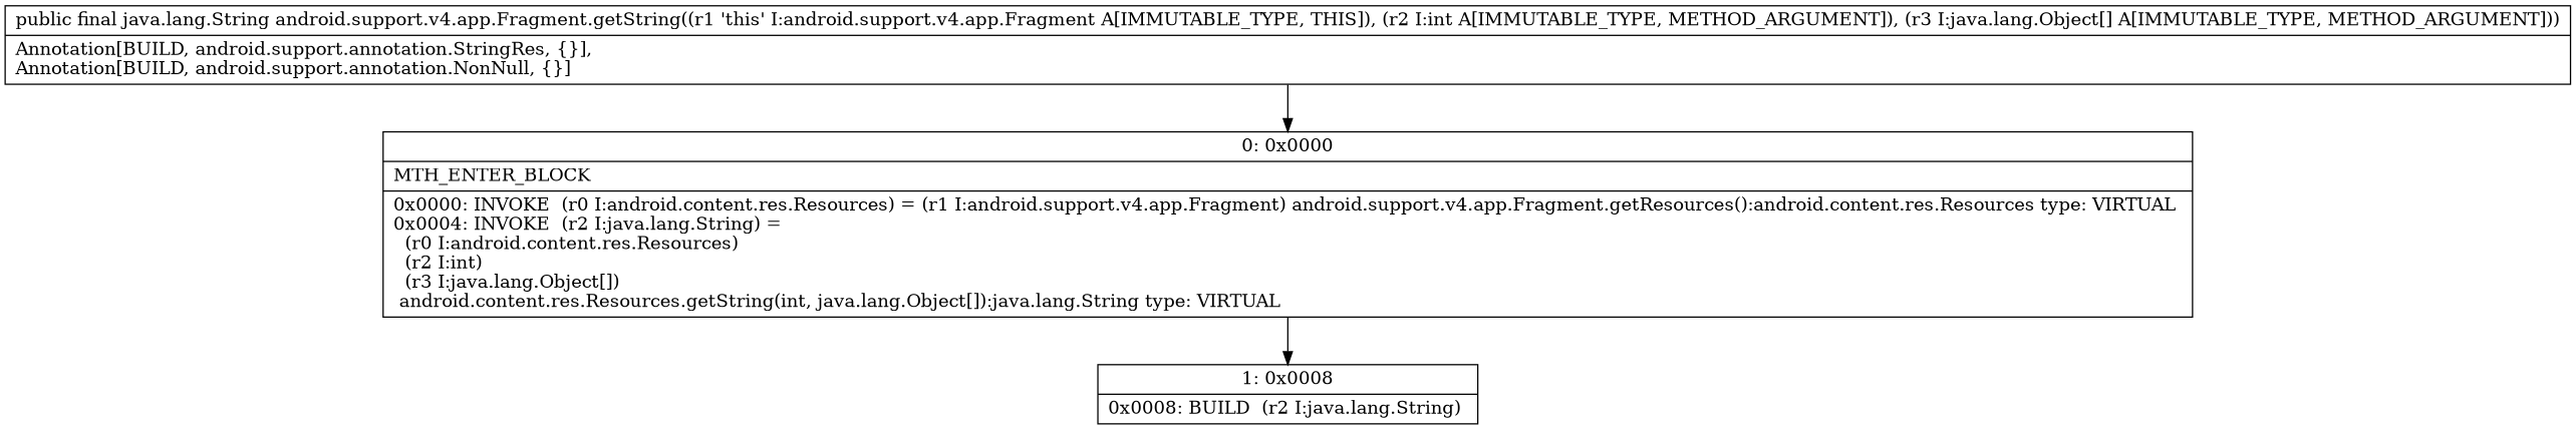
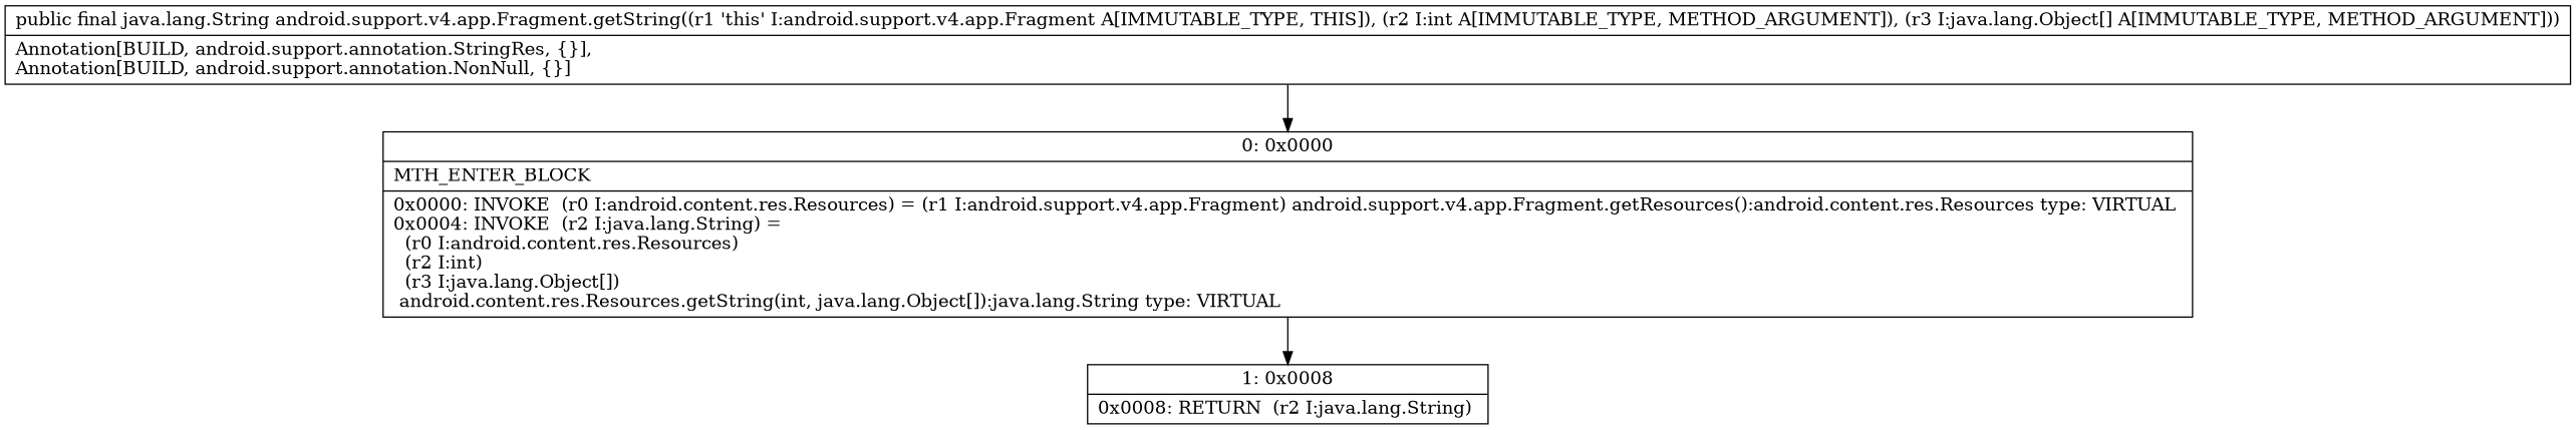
  digraph {
    node [shape=record]
    n1 [label="{0\:\ 0x0000|MTH_ENTER_BLOCK\l|0x0000: INVOKE  (r0 I:android.content.res.Resources) = (r1 I:android.support.v4.app.Fragment) android.support.v4.app.Fragment.getResources():android.content.res.Resources type: VIRTUAL \l0x0004: INVOKE  (r2 I:java.lang.String) = \l  (r0 I:android.content.res.Resources)\l  (r2 I:int)\l  (r3 I:java.lang.Object[])\l android.content.res.Resources.getString(int, java.lang.Object[]):java.lang.String type: VIRTUAL \l}"]
-   n2 [label="{1\:\ 0x0008|0x0008: BUILD  (r2 I:java.lang.String) \l}"]
+   n2 [label="{1\:\ 0x0008|0x0008: RETURN  (r2 I:java.lang.String) \l}"]
    n3 [label="{public final java.lang.String android.support.v4.app.Fragment.getString((r1 'this' I:android.support.v4.app.Fragment A[IMMUTABLE_TYPE, THIS]), (r2 I:int A[IMMUTABLE_TYPE, METHOD_ARGUMENT]), (r3 I:java.lang.Object[] A[IMMUTABLE_TYPE, METHOD_ARGUMENT]))  | Annotation[BUILD, android.support.annotation.StringRes, \{\}], \lAnnotation[BUILD, android.support.annotation.NonNull, \{\}]\l}"]
    n1 -> n2
    n3 -> n1
  }
